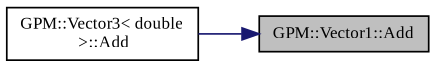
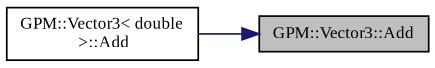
  digraph {
    rankdir=RL
    fontname="Liberation Serif"
    node [color=black fontname="Liberation Serif" fontsize=10 shape=record style=filled]
-   n1 [fillcolor=grey75 fontcolor=black height=0.2 label="GPM::Vector1::Add" width=0.4]
+   n1 [fillcolor=grey75 fontcolor=black height=0.2 label="GPM::Vector3::Add" width=0.4]
    n2 [fillcolor=white height=0.2 label="GPM::Vector3\< double\l \>::Add" width=0.4]
    n1 -> n2 [color=midnightblue dir=back fontname="Liberation Serif" fontsize=10 labelfontname=Helvetica labelfontsize=10 style=solid]
  }
